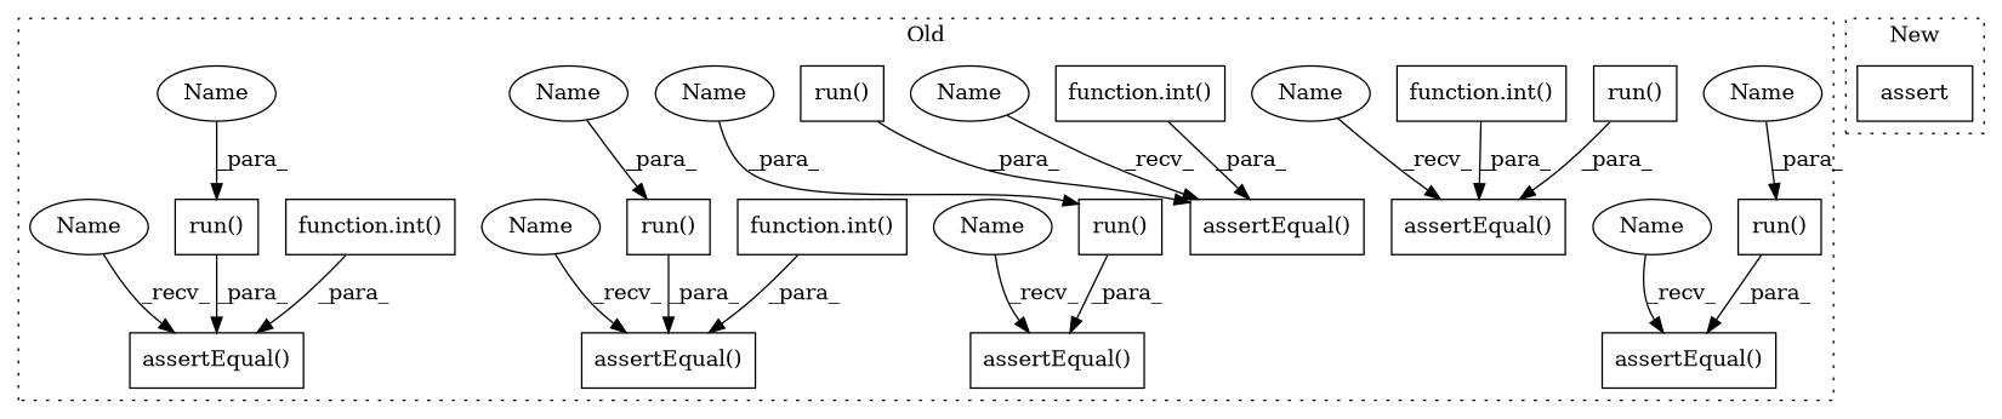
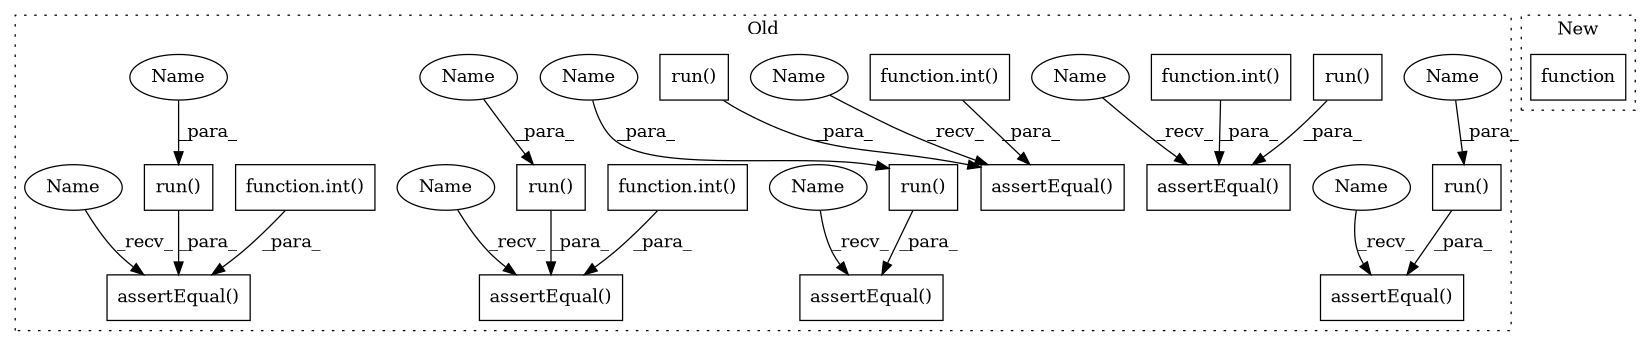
  digraph {
    node [a=75 l="16,1" shape=box]
    n1 [label="run()" s="20177,20207"]
    n2 [l="17,1" label="assertEqual()" s="20160,20253"]
    n3 [l="4,1" label="function.int()" s="20210,20252"]
    n4 [l="17,1" label="assertEqual()" s="21108,21248"]
    n5 [label="run()" s="21125,21155"]
    n6 [l="4,1" label="function.int()" s="21191,21247"]
    n7 [l="17,1" label="assertEqual()" s="21266,21325"]
    n8 [label="run()" s="21283,21318"]
    n9 [l="17,1" label="assertEqual()" s="21362,21488"]
    n10 [label="run()" s="21379,21409"]
    n11 [l="4,1" label="function.int()" s="21445,21487"]
    n12 [label="run()" s="20048,20078"]
    n13 [l="17,1" label="assertEqual()" s="21506,21566"]
    n14 [label="run()" s="21523,21558"]
    n15 [l="17,1" label="assertEqual()" s="20031,20124"]
    n16 [l="4,1" label="function.int()" s="20081,20123"]
    n17 [a=87 l=19 label=Name s=21299 shape=ellipse]
    n18 [a=87 l=19 label=Name s=21539 shape=ellipse]
    n19 [a=87 l=14 label=Name s=20193 shape=ellipse]
    n20 [a=87 l=14 label=Name s=20064 shape=ellipse]
    n21 [a=87 l=4 label=Name s=21506 shape=ellipse]
    n22 [a=87 l=4 label=Name s=20031 shape=ellipse]
    n23 [a=87 l=4 label=Name s=21266 shape=ellipse]
    n24 [a=87 l=4 label=Name s=21108 shape=ellipse]
    n25 [a=87 l=4 label=Name s=21362 shape=ellipse]
    n26 [a=87 l=4 label=Name s=20160 shape=ellipse]
-   n27 [a=65 l=7 label=assert s=20040]
+   n27 [a=65 l=7 label=function s=20040]
    subgraph cluster_1 {
      label=Old
      style=dotted
      n1
      n2
      n3
      n4
      n5
      n6
      n7
      n8
      n9
      n10
      n11
      n12
      n13
      n14
      n15
      n16
      n17
      n18
      n19
      n20
      n21
      n22
      n23
      n24
      n25
      n26
    }
    subgraph cluster_2 {
      label=New
      style=dotted
      n27
    }
    n1 -> n2 [label=_para_]
    n3 -> n2 [label=_para_]
    n5 -> n4 [label=_para_]
    n6 -> n4 [label=_para_]
    n8 -> n7 [label=_para_]
    n10 -> n9 [label=_para_]
    n11 -> n9 [label=_para_]
    n12 -> n15 [label=_para_]
    n14 -> n13 [label=_para_]
    n16 -> n15 [label=_para_]
    n17 -> n8 [label=_para_]
    n18 -> n14 [label=_para_]
    n19 -> n1 [label=_para_]
    n20 -> n12 [label=_para_]
    n21 -> n13 [label=_recv_]
    n22 -> n15 [label=_recv_]
    n23 -> n7 [label=_recv_]
    n24 -> n4 [label=_recv_]
    n25 -> n9 [label=_recv_]
    n26 -> n2 [label=_recv_]
  }
